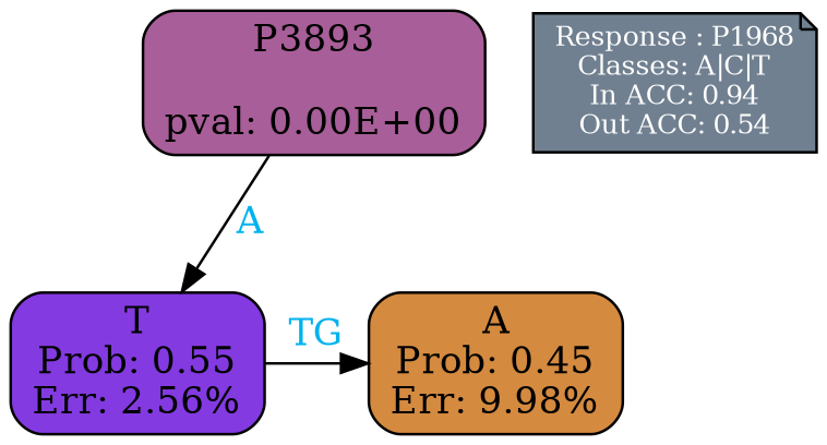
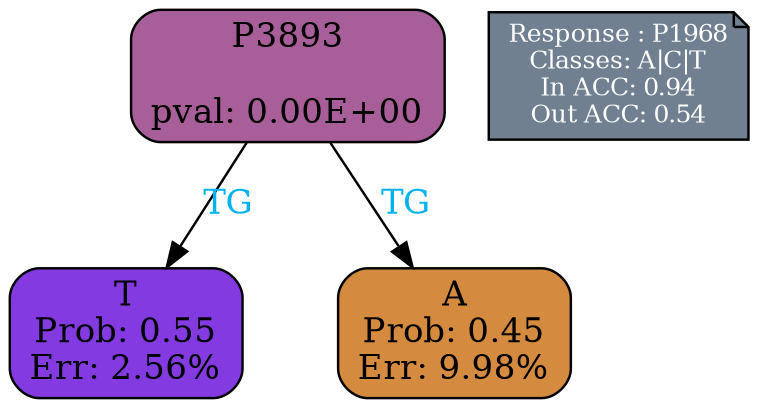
  digraph {
    fontname="DejaVu Serif"
    ranksep=equally
    splines=polylines
    node [color=black fontname="DejaVu Serif" shape=box style="filled, rounded"]
    edge [fontcolor=deepskyblue2 fontname="DejaVu Serif"]
    n1 [fillcolor="#833ae0" label="T\nProb: 0.55\nErr: 2.56%"]
    n2 [fillcolor="#d48a3f" label="A\nProb: 0.45\nErr: 9.98%"]
    n3 [align=left fillcolor=slategray fontcolor=white fontsize=10 label="Response : P1968\nClasses: A|C|T\nIn ACC: 0.94\nOut ACC: 0.54\n" shape=note style=filled]
    n4 [fillcolor="#a85e98" label="P3893\n\npval: 0.00E+00"]
    subgraph sub_1 {
      rank=same
      n1
      n2
    }
    subgraph sub_2 {
      rank=same
      n3
      n4
    }
-   n4 -> n1 [label=A]
-   n1 -> n2 [label=TG]
+   n4 -> n1 [label=TG]
+   n4 -> n2 [label=TG]
  }
